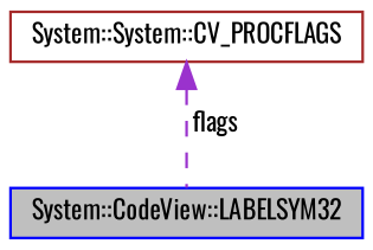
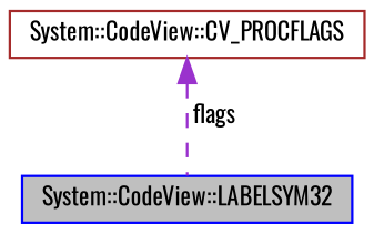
  digraph {
    fontname=Oswald
    node [fontname=Oswald fontsize=10 shape=record style=filled]
    n1 [color=blue fillcolor=grey75 fontcolor=black height=0.2 label="System::CodeView::LABELSYM32" width=0.4]
-   n2 [color=brown fillcolor=white height=0.2 label="System::System::CV_PROCFLAGS" width=0.4]
+   n2 [color=brown fillcolor=white height=0.2 label="System::CodeView::CV_PROCFLAGS" width=0.4]
    n2 -> n1 [color=darkorchid3 dir=back fontname=Oswald fontsize=10 label=" flags" labelfontname=Helvetica labelfontsize=10 style=dashed]
  }
